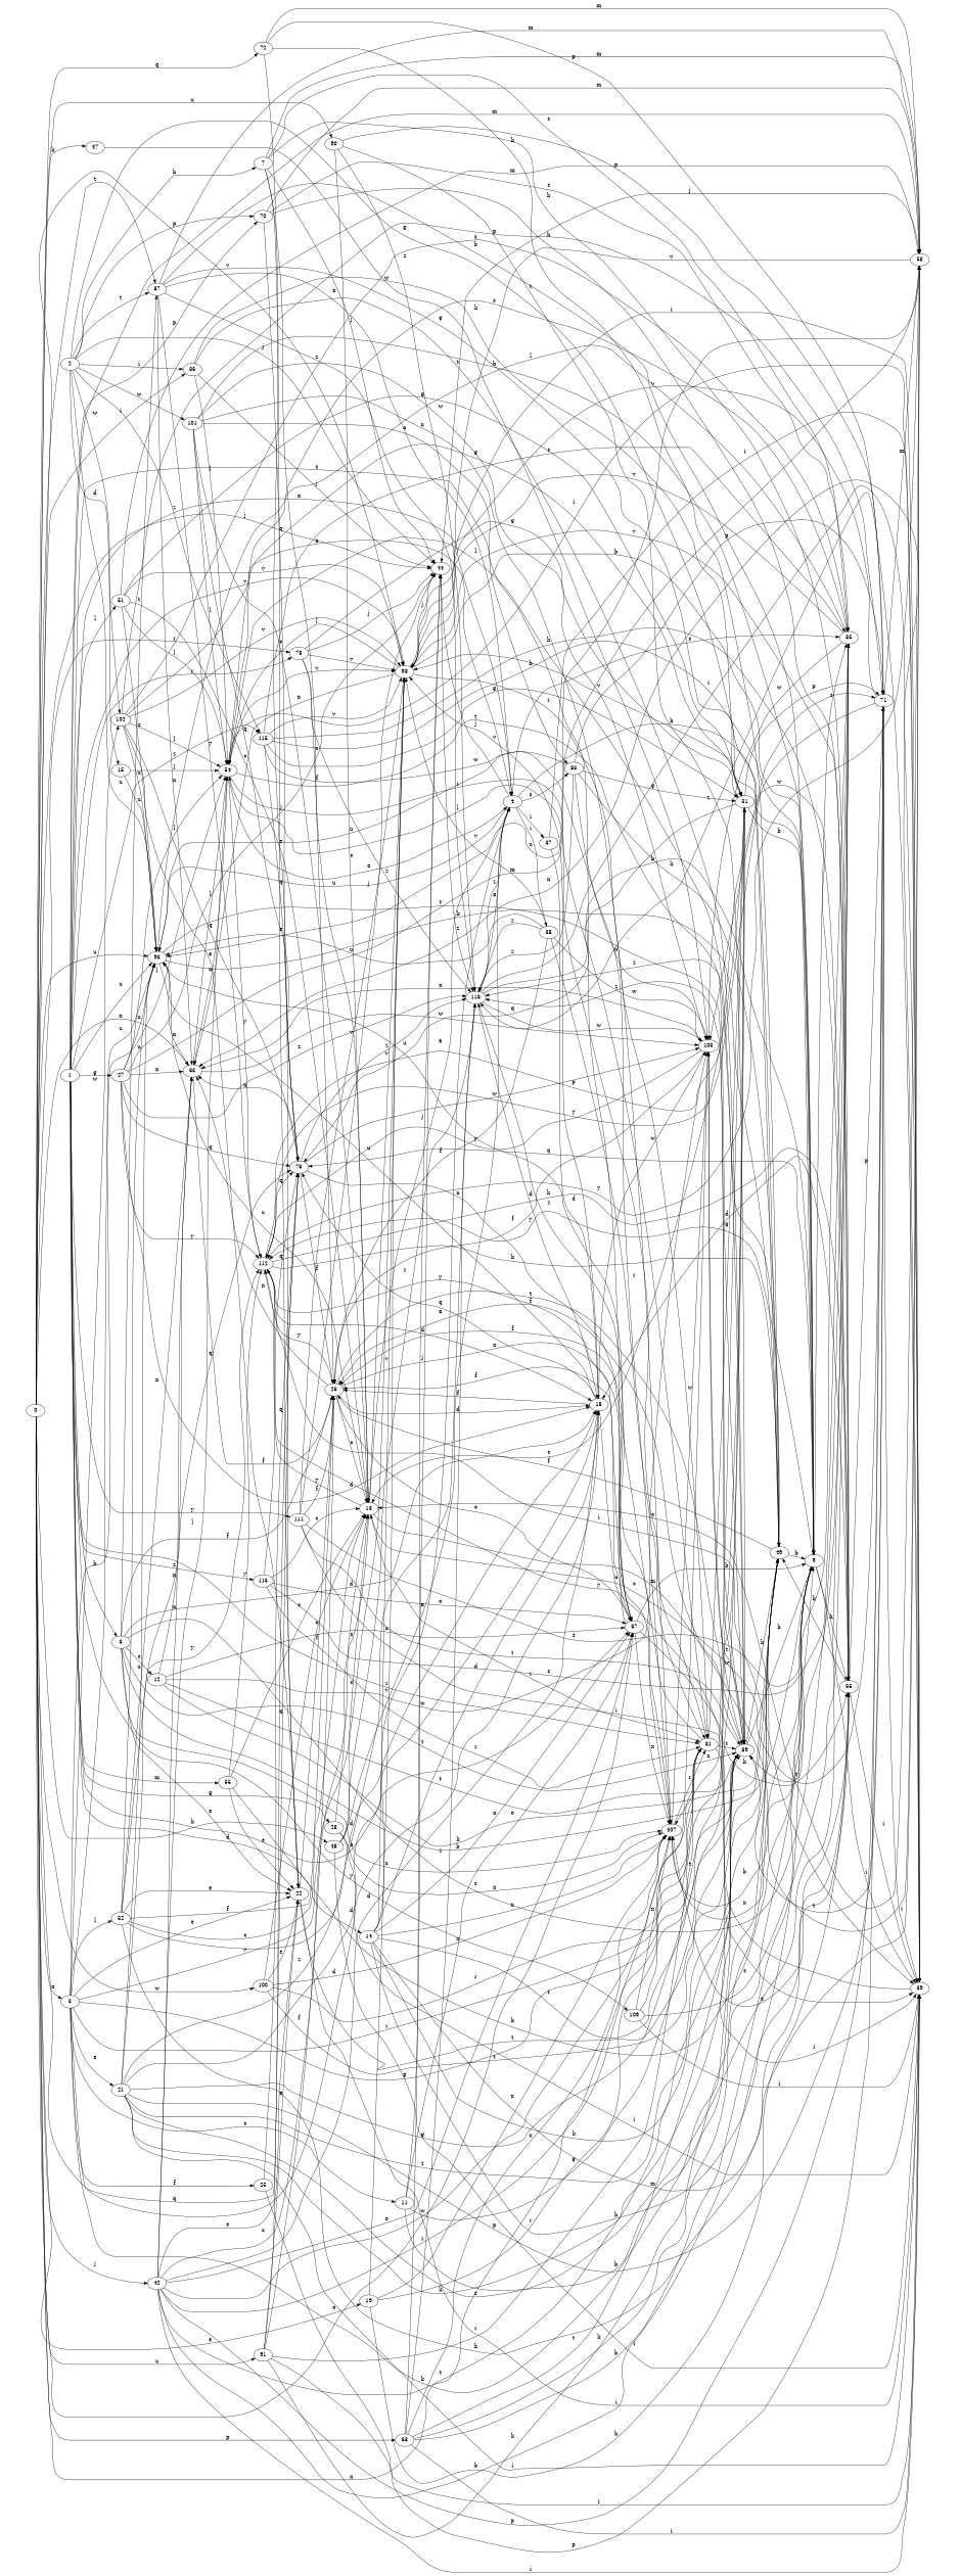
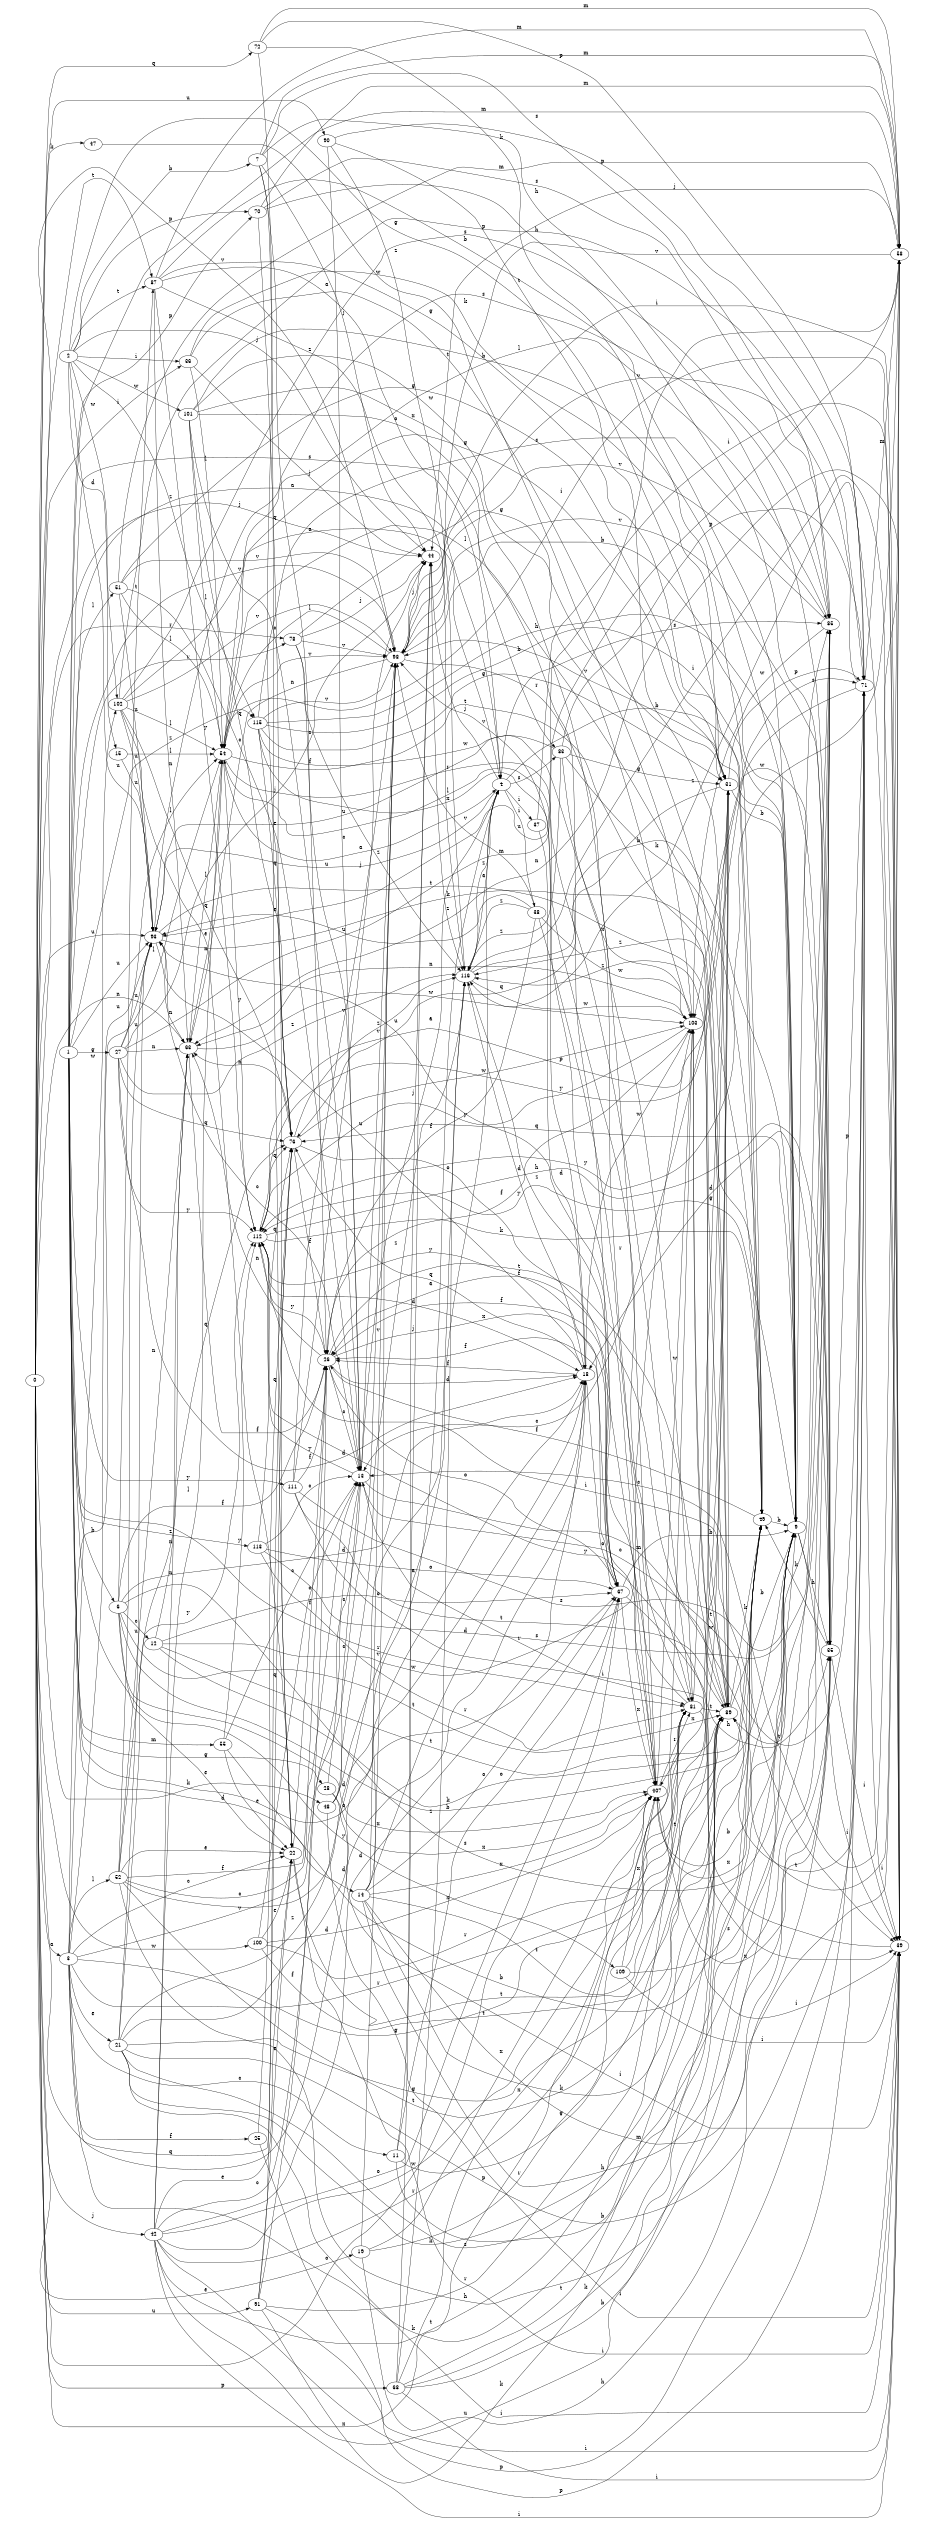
  strict digraph {
    rankdir=LR
    0
    3
    19
    36
    42
    44
    47
    48
    63
    67
    68
    72
    76
    78
    87
    90
    91
    93
    98
    100
    n21 [label=407]
    81
    31
    102
    11
    18
    21
    22
    25
    49
    52
    54
    35
    89
    9
    13
    39
    103
    71
    116
    4
    26
    112
    58
    85
    1
    6
    14
    27
    28
    51
    55
    70
    83
    109
    111
    113
    115
    37
    38
    12
    2
    7
    15
    101
    0 -> 3 [label=a]
    0 -> 19 [label=e]
    0 -> 36 [label=i]
    0 -> 42 [label=j]
    0 -> 44 [label=j]
    0 -> 47 [label=k]
    0 -> 48 [label=k]
    0 -> 63 [label=n]
    0 -> 67 [label=o]
    0 -> 68 [label=p]
    0 -> 72 [label=q]
    0 -> 76 [label=q]
    0 -> 78 [label=r]
    0 -> 87 [label=t]
    0 -> 90 [label=u]
    0 -> 91 [label=u]
    0 -> 93 [label=u]
    0 -> 98 [label=v]
    0 -> 100 [label=w]
    0 -> n21 [label=x]
    3 -> 93 [label=u]
    3 -> 98 [label=v]
    3 -> 81 [label=r]
    3 -> 31 [label=g]
    3 -> 102 [label=w]
    3 -> 11 [label=c]
    3 -> 18 [label=d]
    3 -> 21 [label=e]
-   3 -> 22 [label=e]
+   3 -> 22 [label=c]
    3 -> 25 [label=f]
    3 -> 49 [label=k]
    3 -> 52 [label=l]
    3 -> 54 [label=l]
    19 -> 98 [label=v]
    19 -> n21 [label=x]
    19 -> 81 [label=r]
    19 -> 35 [label=h]
    36 -> 44 [label=j]
    36 -> 49 [label=k]
    36 -> 54 [label=l]
    36 -> 89 [label=t]
    42 -> 63 [label=n]
    42 -> 67 [label=o]
    42 -> 81 [label=r]
    42 -> 18 [label=d]
    42 -> 22 [label=e]
    42 -> 54 [label=l]
    42 -> 89 [label=t]
-   42 -> 9 [label=b]
+   42 -> 9 [label=u]
    42 -> 13 [label=c]
    42 -> 39 [label=i]
    42 -> 103 [label=w]
    42 -> 71 [label=p]
    44 -> 116 [label=z]
    47 -> 103 [label=w]
    48 -> 13 [label=c]
    48 -> 39 [label=i]
    48 -> 116 [label=z]
    48 -> 4 [label=a]
    63 -> 54 [label=l]
    63 -> 103 [label=w]
    63 -> 26 [label=f]
    67 -> n21 [label=x]
    67 -> 35 [label=h]
    67 -> 9 [label=b]
    67 -> 116 [label=z]
    67 -> 26 [label=f]
    67 -> 112 [label=y]
    68 -> 44 [label=j]
    68 -> n21 [label=x]
    68 -> 49 [label=k]
    68 -> 89 [label=t]
    68 -> 9 [label=b]
    68 -> 39 [label=i]
    68 -> 116 [label=z]
    72 -> 22 [label=e]
    72 -> 49 [label=k]
    72 -> 71 [label=p]
    72 -> 58 [label=m]
    76 -> 63 [label=n]
    76 -> 67 [label=o]
    76 -> 103 [label=w]
    76 -> 116 [label=z]
    76 -> 26 [label=f]
    78 -> 44 [label=j]
    78 -> 98 [label=v]
    78 -> 31 [label=g]
    78 -> 116 [label=z]
    78 -> 26 [label=f]
    87 -> 63 [label=n]
    87 -> 31 [label=g]
    87 -> 9 [label=b]
    87 -> 116 [label=z]
    87 -> 4 [label=a]
    87 -> 112 [label=y]
    87 -> 58 [label=m]
    90 -> 89 [label=t]
    90 -> 13 [label=c]
    90 -> 71 [label=p]
    90 -> 116 [label=z]
    91 -> 76 [label=q]
    91 -> 81 [label=r]
    91 -> 22 [label=e]
    91 -> 49 [label=k]
    91 -> 71 [label=p]
    91 -> 26 [label=f]
    93 -> 63 [label=n]
    93 -> 49 [label=k]
    93 -> 89 [label=t]
    93 -> 13 [label=c]
    93 -> 85 [label=s]
    98 -> 44 [label=j]
    98 -> 63 [label=n]
    98 -> 81 [label=r]
    98 -> 54 [label=l]
    98 -> 9 [label=b]
    98 -> 39 [label=i]
    100 -> n21 [label=x]
    100 -> 81 [label=r]
    100 -> 22 [label=e]
    100 -> 89 [label=t]
    100 -> 13 [label=c]
    n21 -> 93 [label=u]
    n21 -> 81 [label=r]
    n21 -> 9 [label=b]
    n21 -> 103 [label=w]
    81 -> 31 [label=g]
    81 -> 54 [label=l]
    81 -> 89 [label=t]
    81 -> 39 [label=i]
    81 -> 26 [label=f]
    31 -> 76 [label=q]
    31 -> n21 [label=x]
    31 -> 9 [label=b]
    31 -> 13 [label=c]
    31 -> 71 [label=p]
    102 -> 76 [label=q]
    102 -> 93 [label=u]
    102 -> 98 [label=v]
    102 -> 22 [label=e]
    102 -> 54 [label=l]
    102 -> 71 [label=p]
    102 -> 4 [label=a]
    102 -> 85 [label=s]
    11 -> 44 [label=j]
    11 -> 67 [label=o]
    11 -> 31 [label=g]
    11 -> 9 [label=b]
    18 -> 67 [label=o]
    18 -> 76 [label=q]
    18 -> 93 [label=u]
    18 -> 98 [label=v]
    18 -> 103 [label=w]
    18 -> 26 [label=f]
    21 -> 76 [label=q]
    21 -> 93 [label=u]
    21 -> 31 [label=g]
    21 -> 18 [label=d]
    21 -> 49 [label=k]
    21 -> 39 [label=i]
    21 -> 71 [label=p]
    21 -> 116 [label=z]
    21 -> 85 [label=s]
    22 -> 89 [label=t]
    22 -> 39 [label=i]
    22 -> 26 [label=f]
    25 -> 76 [label=q]
    25 -> 39 [label=i]
    49 -> 98 [label=v]
    49 -> 9 [label=b]
    49 -> 116 [label=z]
    49 -> 26 [label=f]
    52 -> 63 [label=n]
    52 -> 93 [label=u]
    52 -> 18 [label=d]
    52 -> 22 [label=e]
    52 -> 35 [label=h]
-   21 -> 89 [label=t]
+   52 -> 89 [label=t]
    52 -> 13 [label=c]
    52 -> 26 [label=f]
    52 -> 112 [label=y]
    54 -> 63 [label=n]
    54 -> 98 [label=v]
    54 -> 81 [label=r]
    54 -> 31 [label=g]
    54 -> 89 [label=t]
    54 -> 39 [label=i]
    54 -> 4 [label=a]
    54 -> 112 [label=y]
    35 -> 98 [label=v]
    35 -> n21 [label=x]
    35 -> 18 [label=d]
    35 -> 49 [label=k]
    35 -> 39 [label=i]
    35 -> 103 [label=w]
    35 -> 71 [label=p]
    89 -> 49 [label=k]
    89 -> 54 [label=l]
    89 -> 9 [label=b]
    89 -> 103 [label=w]
    89 -> 116 [label=z]
    89 -> 26 [label=f]
    9 -> 76 [label=q]
    9 -> n21 [label=x]
    9 -> 35 [label=h]
    9 -> 39 [label=i]
    9 -> 112 [label=y]
    9 -> 85 [label=s]
    13 -> 98 [label=v]
    13 -> 81 [label=r]
    13 -> 4 [label=a]
    13 -> 112 [label=y]
    13 -> 58 [label=m]
    39 -> 63 [label=n]
    39 -> 116 [label=z]
    39 -> 112 [label=y]
    103 -> 63 [label=n]
    103 -> 89 [label=t]
    103 -> 26 [label=f]
    103 -> 112 [label=y]
    71 -> 98 [label=v]
    71 -> 89 [label=t]
    71 -> 13 [label=c]
    71 -> 39 [label=i]
    71 -> 112 [label=y]
    71 -> 58 [label=m]
    116 -> 18 [label=d]
    116 -> 9 [label=b]
    116 -> 39 [label=i]
    116 -> 103 [label=w]
    116 -> 4 [label=a]
    4 -> 44 [label=j]
    4 -> 93 [label=u]
    4 -> 9 [label=b]
    4 -> 116 [label=z]
    4 -> 85 [label=s]
    4 -> 83 [label=s]
    4 -> 37 [label=i]
    4 -> 38 [label=i]
    26 -> 63 [label=n]
    26 -> 67 [label=o]
    26 -> n21 [label=x]
    26 -> 18 [label=d]
    26 -> 89 [label=t]
    26 -> 13 [label=c]
    26 -> 112 [label=y]
    112 -> 76 [label=q]
    112 -> 18 [label=d]
    112 -> 49 [label=k]
    112 -> 35 [label=h]
    112 -> 39 [label=i]
    112 -> 71 [label=p]
    58 -> 44 [label=j]
    58 -> 93 [label=u]
    58 -> 98 [label=v]
    58 -> 13 [label=c]
    58 -> 112 [label=y]
    85 -> 98 [label=v]
    85 -> 54 [label=l]
    85 -> 89 [label=t]
    85 -> 103 [label=w]
    1 -> 67 [label=o]
    1 -> 78 [label=r]
    1 -> 93 [label=u]
    1 -> 98 [label=v]
    1 -> 81 [label=r]
    1 -> 4 [label=a]
    1 -> 58 [label=m]
    1 -> 6 [label=b]
    1 -> 14 [label=d]
    1 -> 27 [label=g]
    1 -> 28 [label=g]
    1 -> 51 [label=l]
    1 -> 55 [label=m]
    1 -> 70 [label=p]
    1 -> 83 [label=s]
    1 -> 109 [label=y]
    1 -> 111 [label=y]
    1 -> 113 [label=z]
    1 -> 115 [label=z]
    6 -> 87 [label=t]
    6 -> n21 [label=x]
    6 -> 18 [label=d]
    6 -> 22 [label=e]
    6 -> 89 [label=t]
    6 -> 9 [label=b]
    6 -> 26 [label=f]
    6 -> 85 [label=s]
    6 -> 12 [label=c]
    14 -> 67 [label=o]
    14 -> 98 [label=v]
    14 -> n21 [label=x]
    14 -> 18 [label=d]
    14 -> 49 [label=k]
    14 -> 35 [label=h]
    14 -> 89 [label=t]
    14 -> 4 [label=a]
    14 -> 58 [label=m]
    27 -> 44 [label=j]
    27 -> 63 [label=n]
    27 -> 76 [label=q]
    27 -> 93 [label=u]
    27 -> 18 [label=d]
    27 -> 54 [label=l]
    27 -> 116 [label=z]
    27 -> 112 [label=y]
    27 -> 58 [label=m]
    28 -> n21 [label=x]
    28 -> 13 [label=c]
    28 -> 39 [label=i]
    51 -> 93 [label=u]
    51 -> 98 [label=v]
    51 -> 31 [label=g]
    51 -> 54 [label=l]
    51 -> 13 [label=c]
    51 -> 58 [label=m]
    55 -> 22 [label=e]
    55 -> 9 [label=b]
    55 -> 13 [label=c]
    55 -> 112 [label=y]
    70 -> 76 [label=q]
    70 -> 35 [label=h]
    70 -> 58 [label=m]
    70 -> 85 [label=s]
    83 -> 93 [label=u]
    83 -> n21 [label=x]
    83 -> 31 [label=g]
    83 -> 49 [label=k]
    83 -> 71 [label=p]
    83 -> 116 [label=z]
    109 -> n21 [label=x]
    109 -> 89 [label=t]
    109 -> 39 [label=i]
    109 -> 85 [label=s]
    111 -> 44 [label=j]
    111 -> 98 [label=v]
    111 -> 89 [label=t]
    111 -> 39 [label=i]
    111 -> 26 [label=f]
    111 -> 85 [label=s]
    113 -> 67 [label=o]
    113 -> 76 [label=q]
    113 -> 81 [label=r]
    113 -> 13 [label=c]
    113 -> 85 [label=s]
    115 -> 76 [label=q]
    115 -> 98 [label=v]
+   115 -> n21 [label=x]
    115 -> 31 [label=g]
    115 -> 35 [label=h]
    115 -> 9 [label=b]
    115 -> 103 [label=w]
    115 -> 85 [label=s]
    37 -> 18 [label=d]
    37 -> 39 [label=i]
    38 -> 93 [label=u]
    38 -> 98 [label=v]
    38 -> 81 [label=r]
    38 -> 103 [label=w]
    38 -> 116 [label=z]
    38 -> 26 [label=f]
    12 -> 63 [label=n]
    12 -> 67 [label=o]
    12 -> 49 [label=k]
    12 -> 89 [label=t]
    12 -> 103 [label=w]
    2 -> 36 [label=i]
    2 -> 44 [label=j]
    2 -> 87 [label=t]
    2 -> 93 [label=u]
    2 -> 31 [label=g]
    2 -> 102 [label=w]
    2 -> 70 [label=p]
    2 -> 115 [label=z]
    2 -> 7 [label=b]
    2 -> 15 [label=d]
    2 -> 101 [label=w]
    7 -> 44 [label=j]
    7 -> 22 [label=e]
    7 -> 35 [label=h]
    7 -> 13 [label=c]
    7 -> 58 [label=m]
    7 -> 85 [label=s]
    15 -> 93 [label=u]
    15 -> 54 [label=l]
    101 -> 67 [label=o]
    101 -> 76 [label=q]
    101 -> n21 [label=x]
    101 -> 54 [label=l]
    101 -> 9 [label=b]
    101 -> 13 [label=c]
    101 -> 103 [label=w]
  }
